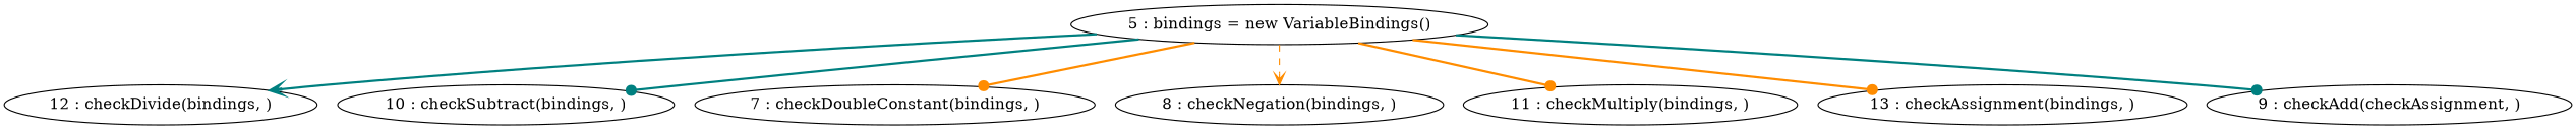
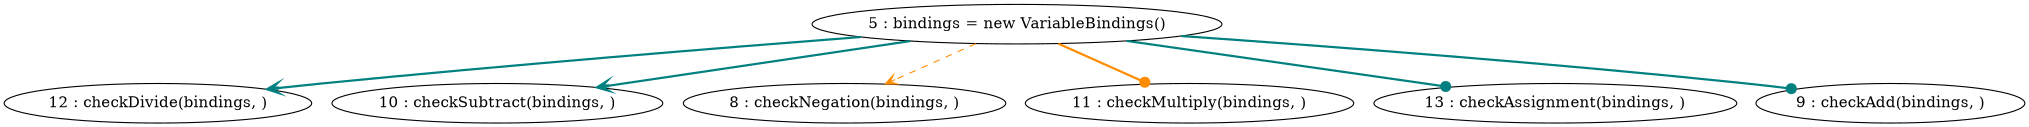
  digraph {
    edge [arrowhead=dot color=teal style=bold]
    "5 : bindings = new VariableBindings()"
    "12 : checkDivide(bindings, )"
    "10 : checkSubtract(bindings, )"
-   "7 : checkDoubleConstant(bindings, )"
    "8 : checkNegation(bindings, )"
    "11 : checkMultiply(bindings, )"
    "13 : checkAssignment(bindings, )"
-   "9 : checkAdd(bindings, )" [label="9 : checkAdd(checkAssignment, )"]
+   "9 : checkAdd(bindings, )"
    "5 : bindings = new VariableBindings()" -> "12 : checkDivide(bindings, )" [arrowhead=vee]
-   "5 : bindings = new VariableBindings()" -> "10 : checkSubtract(bindings, )"
-   "5 : bindings = new VariableBindings()" -> "7 : checkDoubleConstant(bindings, )" [color=darkorange]
+   "5 : bindings = new VariableBindings()" -> "10 : checkSubtract(bindings, )" [arrowhead=vee]
    "5 : bindings = new VariableBindings()" -> "8 : checkNegation(bindings, )" [arrowhead=vee color=darkorange style=dashed]
    "5 : bindings = new VariableBindings()" -> "11 : checkMultiply(bindings, )" [color=darkorange]
-   "5 : bindings = new VariableBindings()" -> "13 : checkAssignment(bindings, )" [color=darkorange]
+   "5 : bindings = new VariableBindings()" -> "13 : checkAssignment(bindings, )"
    "5 : bindings = new VariableBindings()" -> "9 : checkAdd(bindings, )"
  }
